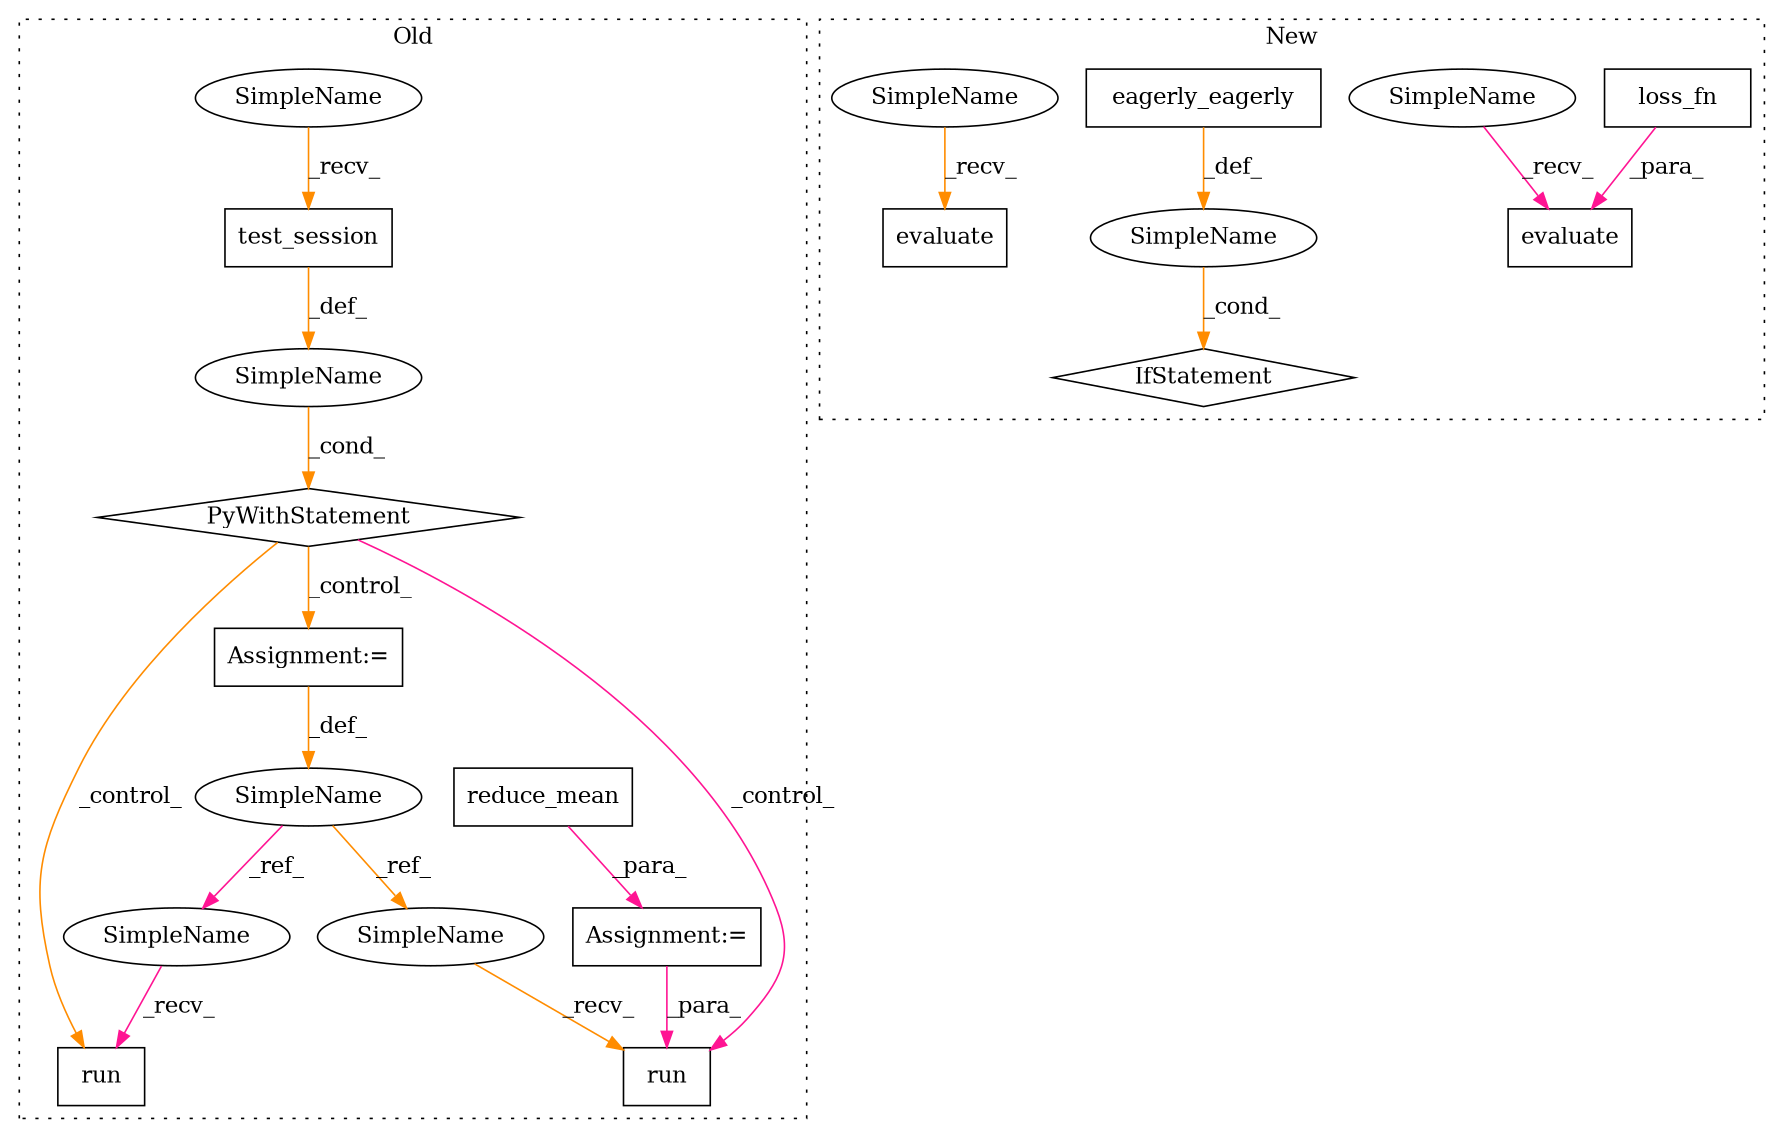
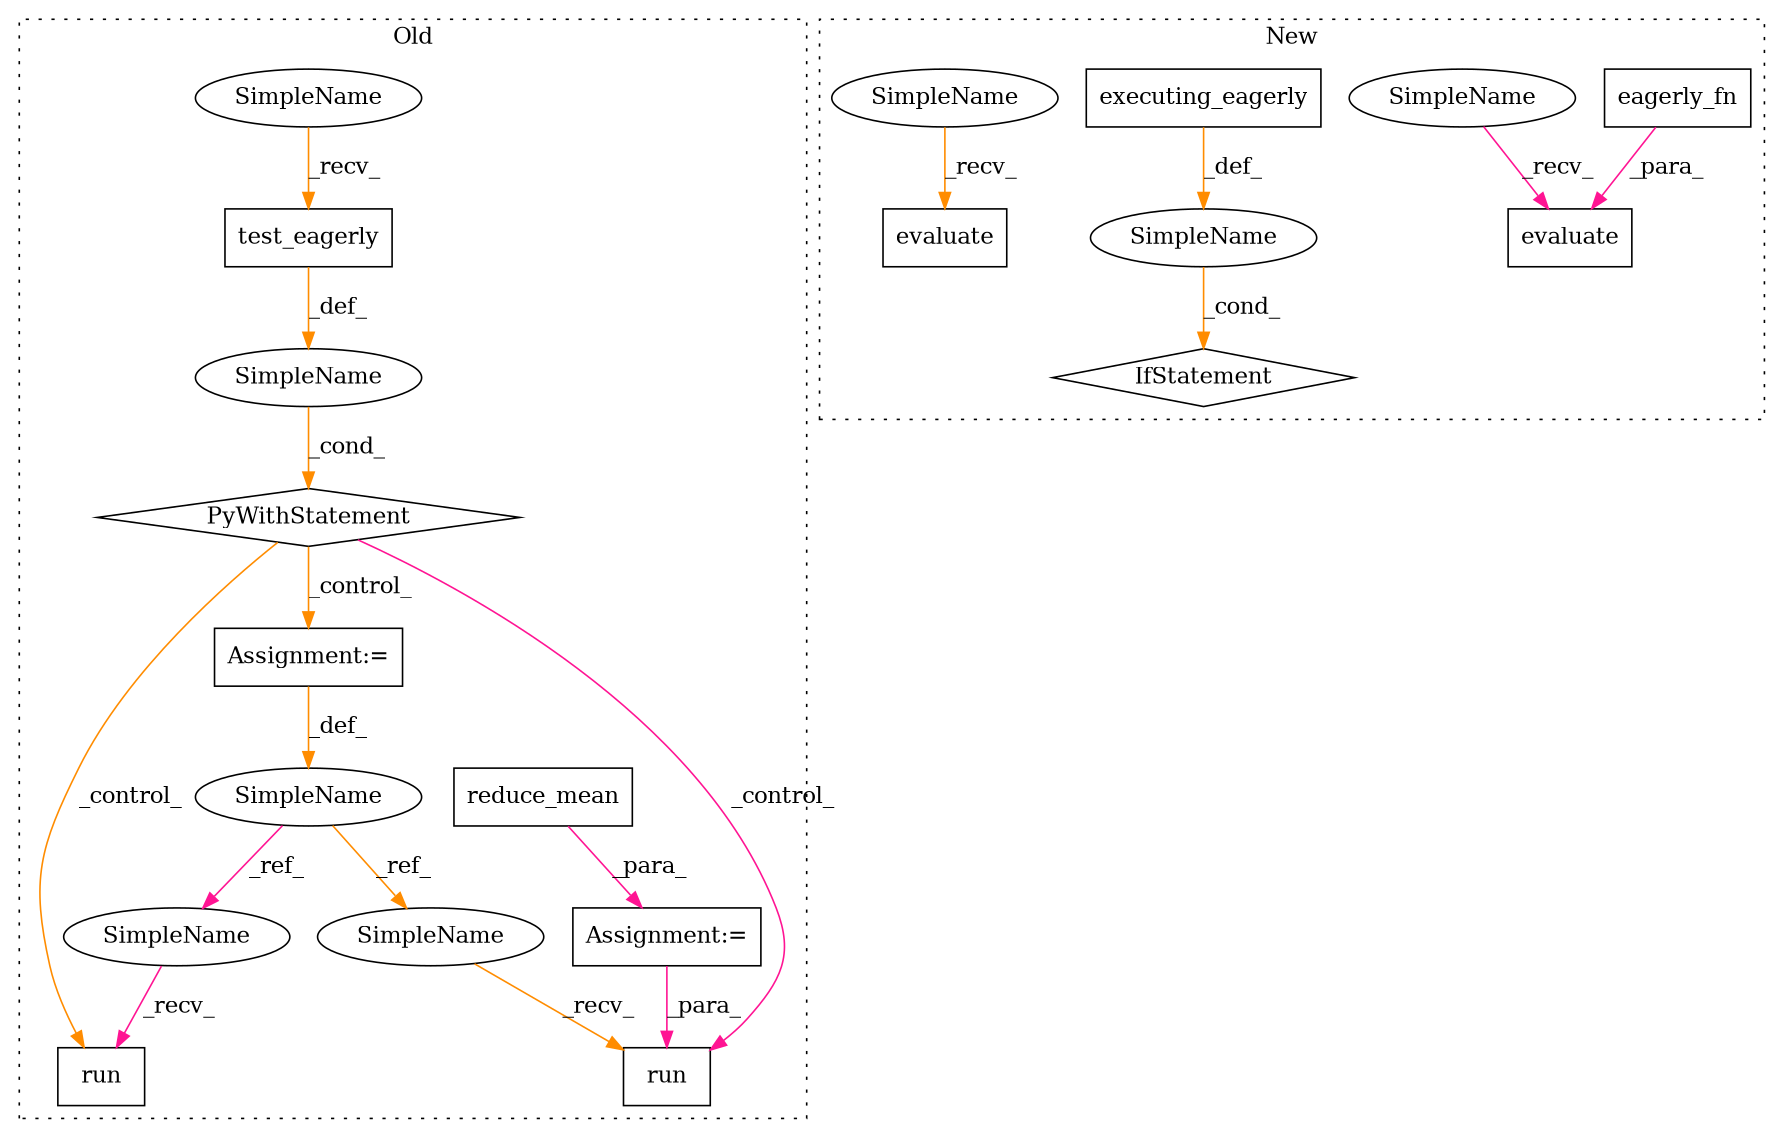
  digraph {
    node [a=32 l=4 shape=box]
    edge [color=darkorange]
-   n1 [l=14 label=test_session s=41551]
+   n1 [l=14 label=test_eagerly s=41551]
    n2 [a=104 l="10,2" label=PyWithStatement s="41536,41565" shape=diamond]
    n3 [l="4,1" label=run s="41618,41630"]
    n4 [a=42 label=SimpleName shape=ellipse l=""]
    n5 [l="4,1" label=run s="41596,41604"]
    n6 [l="12,1" label=reduce_mean s="41366,41403"]
    n7 [a=42 label=SimpleName s=41579 shape=ellipse]
    n8 [a=7 label="Assignment:=" s=41579]
    n9 [a=7 l=1 label="Assignment:=" s=41354]
    n10 [a=42 label=SimpleName s=41613 shape=ellipse]
    n11 [a=42 label=SimpleName s=41591 shape=ellipse]
    n12 [a=42 label=SimpleName s=41546 shape=ellipse]
-   n13 [l=9 label=loss_fn s=40112]
+   n13 [l=9 label=eagerly_fn s=40112]
    n14 [a=42 label=SimpleName shape=ellipse l=""]
    n15 [a=25 l=3 label=IfStatement s=40099 shape=diamond]
    n16 [l="9,1" label=evaluate s="40210,40227"]
-   n17 [l=19 label=eagerly_eagerly s=40080]
+   n17 [l=19 label=executing_eagerly s=40080]
    n18 [l="9,1" label=evaluate s="40185,40198"]
    n19 [a=42 label=SimpleName s=40205 shape=ellipse]
    n20 [a=42 label=SimpleName s=40180 shape=ellipse]
    subgraph cluster_1 {
      label=Old
      style=dotted
      n1
      n2
      n3
      n4
      n5
      n6
      n7
      n8
      n9
      n10
      n11
      n12
    }
    subgraph cluster_2 {
      label=New
      style=dotted
      n13
      n14
      n15
      n16
      n17
      n18
      n19
      n20
    }
    n1 -> n4 [label=_def_]
    n2 -> n3 [color=deeppink label=_control_]
    n2 -> n5 [label=_control_]
    n2 -> n8 [label=_control_]
    n4 -> n2 [label=_cond_]
    n6 -> n9 [color=deeppink label=_para_]
    n7 -> n10 [label=_ref_]
    n7 -> n11 [color=deeppink label=_ref_]
    n8 -> n7 [label=_def_]
    n9 -> n3 [color=deeppink label=_para_]
    n10 -> n3 [label=_recv_]
    n11 -> n5 [color=deeppink label=_recv_]
    n12 -> n1 [label=_recv_]
    n13 -> n16 [color=deeppink label=_para_]
    n14 -> n15 [label=_cond_]
    n17 -> n14 [label=_def_]
    n19 -> n16 [color=deeppink label=_recv_]
    n20 -> n18 [label=_recv_]
  }
